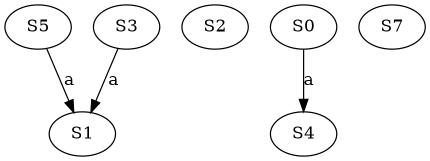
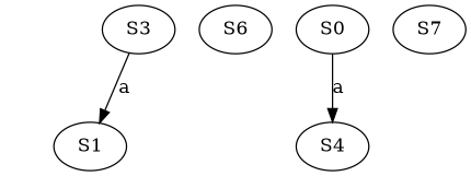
  strict digraph {
-   S5
    S1
    S3
-   S6 [label=S2]
+   S6
    S0
    S4
    n7 [label=S7]
-   S5 -> S1 [label=a]
    S3 -> S1 [label=a]
    S0 -> S4 [label=a]
  }
